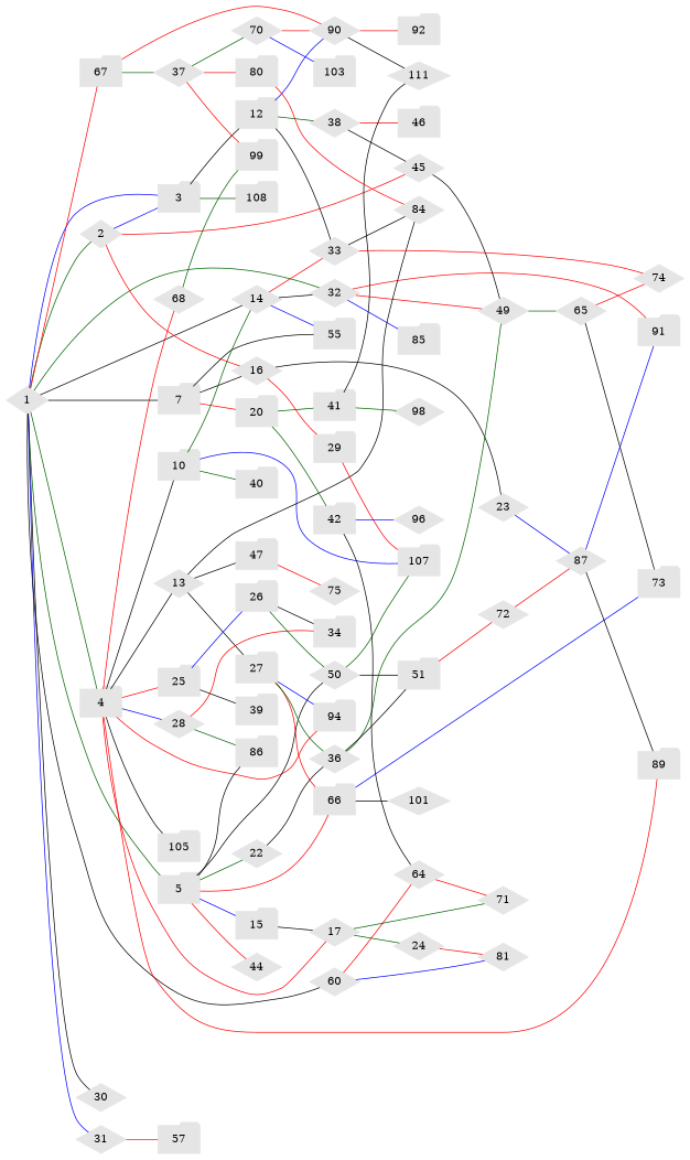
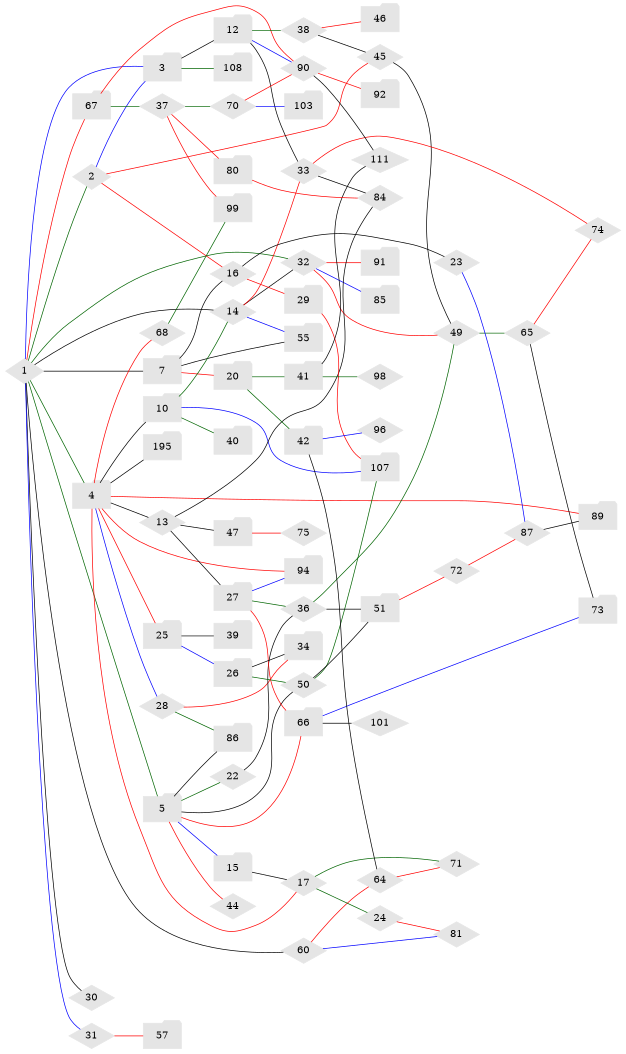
  graph {
    rankdir=LR
    node [color=gray90 shape=diamond style=filled]
    edge [color=red]
    1 [super="+8"]
    2 [super="+53"]
    3 [shape=folder super="+11"]
    4 [shape=folder super="+6"]
    5 [shape=folder super="+35"]
    7 [shape=folder super="+9"]
    14 [super="+115"]
    30
    31
    32 [super="+102"]
    60
    67 [shape=folder]
    16 [super="+21"]
    45
    12 [shape=folder super="+18"]
    108 [shape=folder]
    10 [shape=folder]
    13
    17 [super="+19"]
    25 [shape=folder]
    28
    68
    89 [shape=folder]
    94 [shape=folder]
-   105 [shape=folder]
+   105 [shape=folder label=195]
    15 [shape=folder super="+113"]
    22 [super="+78"]
    44
    50
    66 [shape=folder]
    86 [shape=folder super="+95"]
    20 [shape=folder]
    55 [shape=folder]
    33 [super="+43"]
    57 [shape=folder]
    49 [super="+61"]
    85 [shape=folder]
    91 [shape=folder super="+97"]
    81 [super="+112"]
    64 [super="+93"]
    90 [super="+109"]
    37 [super="+52"]
    23 [super="+54"]
    29 [shape=folder super="+62"]
    38 [super="+82"]
    40 [shape=folder]
    107 [shape=folder super="+114"]
    27 [shape=folder super="+48"]
    47 [shape=folder super="+56"]
    84 [super="+110"]
    24 [super="+63"]
    71
    26 [shape=folder super="+58"]
    39 [shape=folder]
    34 [shape=folder super="+83"]
    99 [shape=folder super="+106"]
    36 [super="+100"]
    51 [shape=folder super="+69"]
    73 [shape=folder]
    101
    41 [shape=folder super="+76"]
    42 [shape=folder super="+59"]
    74
    46 [shape=folder]
    111
    92 [shape=folder]
    75
    70
    80 [shape=folder]
    87 [super="+88"]
    98
    96
    65 [super="+79"]
    72 [super="+104"]
    103 [shape=folder]
    1 -- 2 [color=darkgreen]
    1 -- 3 [color=blue]
    1 -- 4 [color=darkgreen]
    1 -- 5 [color=darkgreen]
    1 -- 7 [color=black]
    1 -- 14 [color=black]
    1 -- 30 [color=black]
    1 -- 31 [color=blue]
    1 -- 32 [color=darkgreen]
    1 -- 60 [color=black]
    1 -- 67
    2 -- 3 [color=blue]
    2 -- 16
    2 -- 45
    3 -- 12 [color=black]
    3 -- 108 [color=darkgreen]
    4 -- 10 [color=black]
    4 -- 13 [color=black]
    4 -- 17
    4 -- 25
    4 -- 28 [color=blue]
    4 -- 68
    4 -- 89
    4 -- 94
    4 -- 105 [color=black]
    5 -- 15 [color=blue]
    5 -- 22 [color=darkgreen]
    5 -- 44
    5 -- 50 [color=black]
    5 -- 66
    5 -- 86 [color=black]
    7 -- 16 [color=black]
    7 -- 20
    7 -- 55 [color=black]
    14 -- 32 [color=black]
    14 -- 55 [color=blue]
    14 -- 33
    31 -- 57
    32 -- 49
    32 -- 85 [color=blue]
    32 -- 91
    60 -- 81 [color=blue]
    60 -- 64
    67 -- 90
    67 -- 37 [color=darkgreen]
    16 -- 23 [color=black]
    16 -- 29
    45 -- 49 [color=black]
    12 -- 33 [color=black]
    12 -- 90 [color=blue]
    12 -- 38 [color=darkgreen]
    10 -- 14 [color=darkgreen]
    10 -- 40 [color=darkgreen]
    10 -- 107 [color=blue]
    13 -- 27 [color=black]
    13 -- 47 [color=black]
    13 -- 84 [color=black]
    17 -- 24 [color=darkgreen]
    17 -- 71 [color=darkgreen]
    25 -- 26 [color=blue]
    25 -- 39 [color=black]
    28 -- 86 [color=darkgreen]
    28 -- 34
    68 -- 99 [color=darkgreen]
    15 -- 17 [color=black]
    22 -- 36 [color=black]
    50 -- 107 [color=darkgreen]
    50 -- 51 [color=black]
    66 -- 73 [color=blue]
    66 -- 101 [color=black]
    20 -- 41 [color=darkgreen]
    20 -- 42 [color=darkgreen]
    33 -- 84 [color=black]
    33 -- 74
    49 -- 65 [color=darkgreen]
    64 -- 71
    90 -- 111 [color=black]
    90 -- 92
    37 -- 99
    37 -- 70 [color=darkgreen]
    37 -- 80
    23 -- 87 [color=blue]
    29 -- 107
    38 -- 45 [color=black]
    38 -- 46
    27 -- 94 [color=blue]
    27 -- 66
    27 -- 36 [color=darkgreen]
    47 -- 75
    24 -- 81
    26 -- 50 [color=darkgreen]
    26 -- 34 [color=black]
    36 -- 49 [color=darkgreen]
    36 -- 51 [color=black]
    51 -- 72
    41 -- 111 [color=black]
    41 -- 98 [color=darkgreen]
    42 -- 64 [color=black]
    42 -- 96 [color=blue weight=2]
    70 -- 90
    70 -- 103 [color=blue]
    80 -- 84
    87 -- 89 [color=black]
-   87 -- 91 [color=blue]
    65 -- 73 [color=black]
    65 -- 74
    72 -- 87
  }
